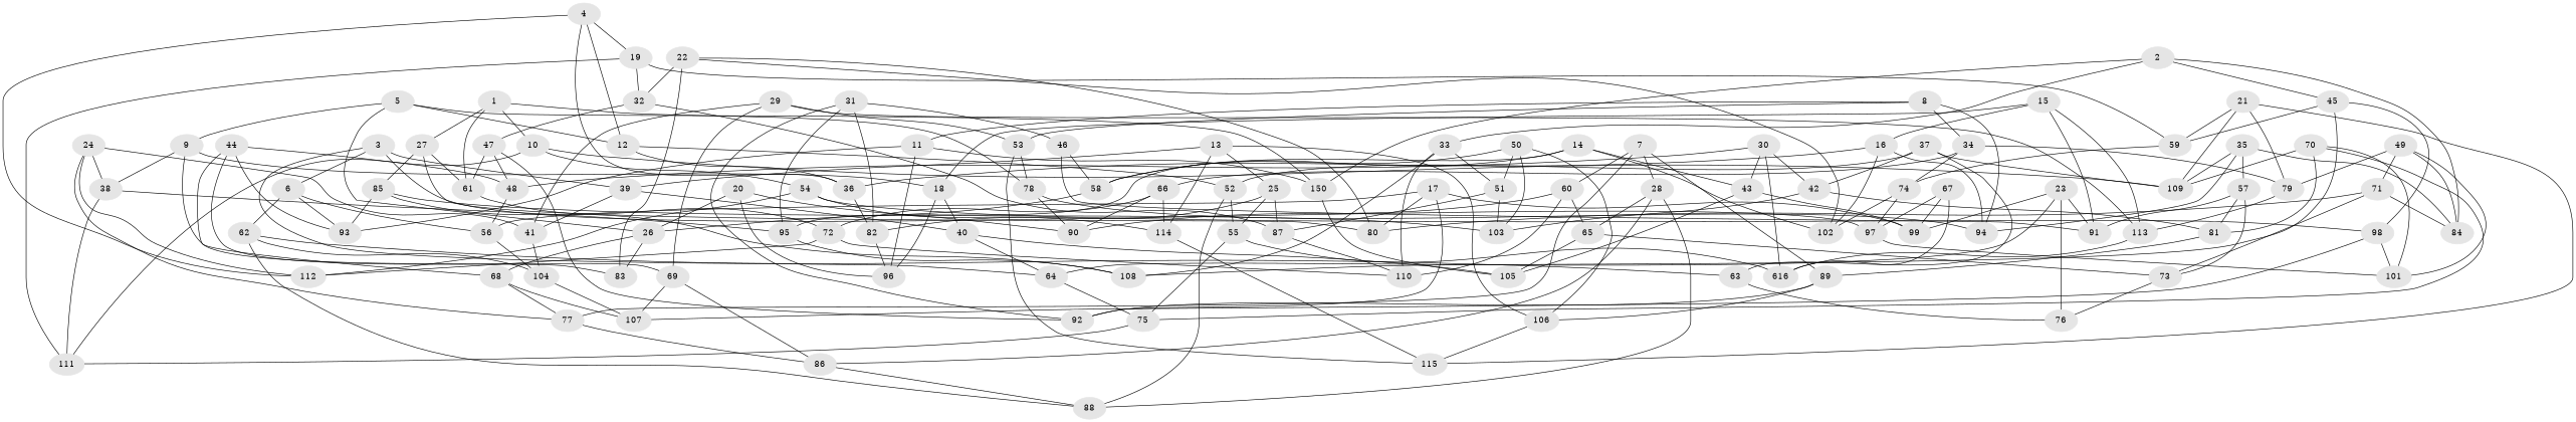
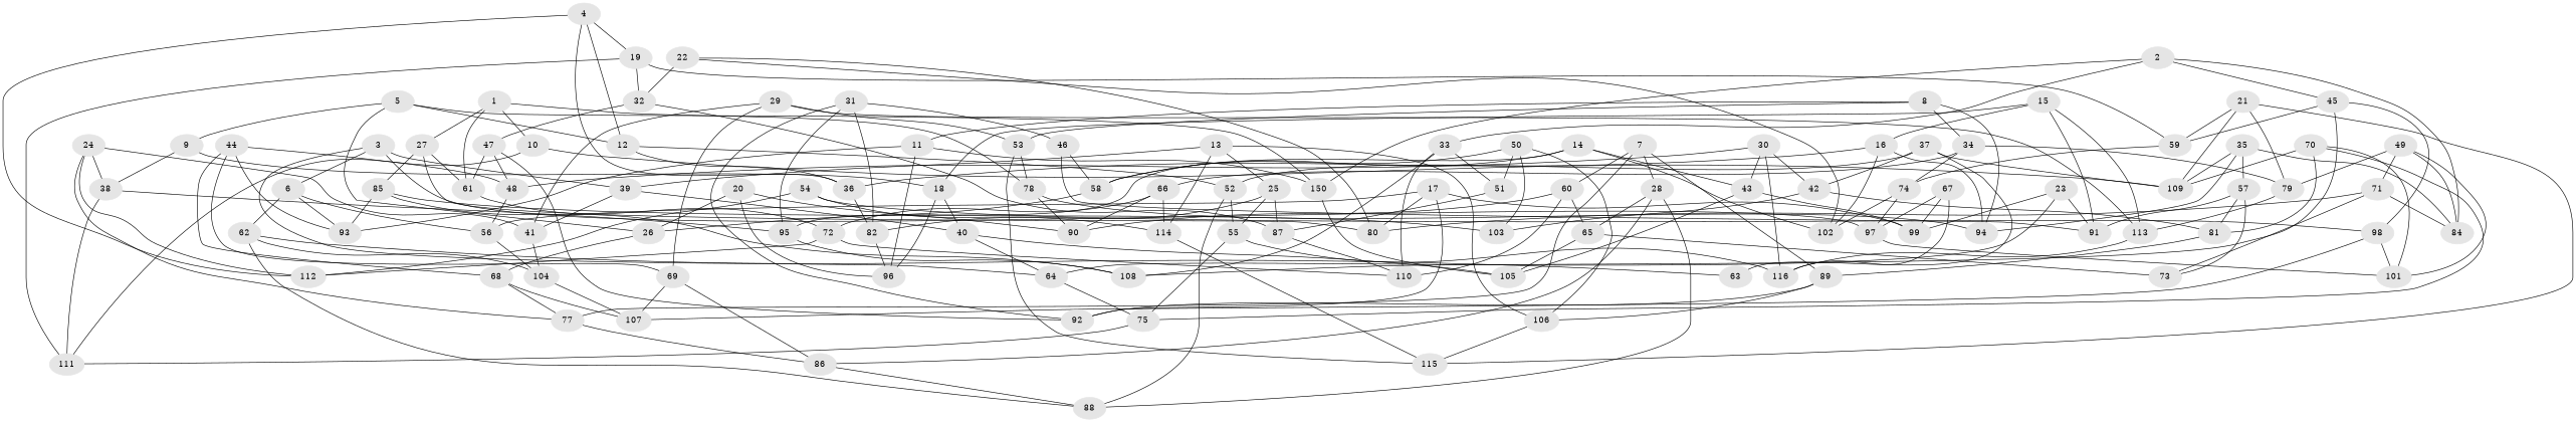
  graph {
    node [color=gray90 style=filled]
    1
    10
    27
    61
    78
    54
    109
    111
    80
    85
    72
    94
    90
    2
    33
    45
    84
    n18 [label=150]
    51
    108
    110
    59
    98
    105
    3
    6
    39
    64
    97
    56
    62
    93
    40
    41
    75
    101
    4
    12
    19
    36
    112
    52
    32
    82
    5
    9
    26
    18
    38
-   83
    68
    104
    63
    88
    7
    28
    60
    77
    89
    65
    86
    106
    92
    8
    11
    34
    53
    96
    79
    66
    74
    115
    95
    114
    55
    13
    25
    87
    14
    43
    58
    102
    99
    15
    16
    91
    113
-   116 [label=616]
+   116
    17
    47
    20
    46
    21
-   76
    22
    23
    24
    107
    103
    73
    29
    69
    30
    42
    48
    81
    31
    35
    57
    37
    44
    49
    71
    50
    67
    70
    1 -- 10
    1 -- 27
    1 -- 61
    1 -- 78
-   10 -- 54
    10 -- 109
    10 -- 111
    27 -- 61
    27 -- 80
    27 -- 85
    61 -- 72
    78 -- 94
    78 -- 90
    54 -- 98
    54 -- 112
    54 -- 114
    85 -- 108
    85 -- 93
    85 -- 103
    72 -- 110
    72 -- 112
    2 -- 33
    2 -- 45
    2 -- 84
    2 -- n18
    33 -- 51
    33 -- 108
    33 -- 110
    45 -- 108
    45 -- 59
    45 -- 98
    n18 -- 105
    51 -- 87
-   51 -- 103
    59 -- 74
    98 -- 101
    98 -- 107
    3 -- 6
    3 -- 39
    3 -- 64
    3 -- 97
    6 -- 56
    6 -- 62
    6 -- 93
    39 -- 40
    39 -- 41
    64 -- 75
    97 -- 101
    56 -- 104
    62 -- 104
    62 -- 63
    62 -- 88
    40 -- 105
    40 -- 64
    41 -- 104
    75 -- 111
    4 -- 12
    4 -- 19
    4 -- 36
    4 -- 112
    12 -- 36
    12 -- 52
    19 -- 111
    19 -- 59
    19 -- 32
    36 -- 82
    52 -- 88
    52 -- 55
    32 -- 87
    32 -- 47
    82 -- 96
    5 -- n18
    5 -- 12
    5 -- 9
    5 -- 26
    9 -- 18
    9 -- 38
-   9 -- 83
-   26 -- 83
    26 -- 68
    18 -- 40
    18 -- 96
    38 -- 111
    38 -- 95
    68 -- 77
    68 -- 107
    104 -- 107
-   63 -- 76
    7 -- 28
    7 -- 60
    7 -- 77
    7 -- 89
    28 -- 88
    28 -- 65
    28 -- 86
    60 -- 90
    60 -- 110
    60 -- 65
    77 -- 86
    89 -- 106
    89 -- 92
    65 -- 105
    65 -- 73
    86 -- 88
    106 -- 115
    8 -- 94
    8 -- 11
    8 -- 34
    8 -- 53
    11 -- n18
    11 -- 93
    11 -- 96
    34 -- 79
    34 -- 66
    34 -- 74
    53 -- 78
    53 -- 115
    79 -- 113
    66 -- 72
    66 -- 90
    66 -- 114
    74 -- 97
    74 -- 102
    95 -- 108
    114 -- 115
    55 -- 75
    55 -- 116
    13 -- 39
    13 -- 106
    13 -- 114
    13 -- 25
    25 -- 82
    25 -- 55
    25 -- 87
    87 -- 110
    14 -- 95
    14 -- 43
    14 -- 58
    14 -- 102
    43 -- 105
    43 -- 99
    58 -- 26
    15 -- 18
    15 -- 16
    15 -- 91
    15 -- 113
    16 -- 94
    16 -- 36
    16 -- 102
    113 -- 116
    17 -- 80
    17 -- 56
    17 -- 92
    17 -- 99
    47 -- 61
    47 -- 92
    47 -- 48
    20 -- 90
    20 -- 26
    20 -- 96
    46 -- 58
    46 -- 91
    21 -- 109
    21 -- 59
    21 -- 79
    21 -- 115
    22 -- 80
    22 -- 32
-   22 -- 83
    22 -- 102
    23 -- 64
    23 -- 99
    23 -- 91
-   23 -- 76
    24 -- 41
    24 -- 112
    24 -- 38
    24 -- 77
-   73 -- 76
    29 -- 41
    29 -- 53
    29 -- 113
    29 -- 69
    69 -- 86
    69 -- 107
    30 -- 43
    30 -- 116
    30 -- 42
    30 -- 48
    42 -- 103
    42 -- 81
    48 -- 56
    81 -- 89
    31 -- 82
    31 -- 92
    31 -- 95
    31 -- 46
    35 -- 109
    35 -- 94
    35 -- 84
    35 -- 57
    57 -- 91
    57 -- 73
    57 -- 81
    37 -- 109
    37 -- 52
    37 -- 63
    37 -- 42
    44 -- 93
    44 -- 68
    44 -- 69
    44 -- 48
    49 -- 84
    49 -- 101
    49 -- 79
    49 -- 71
    71 -- 80
    71 -- 84
    71 -- 73
    50 -- 51
    50 -- 106
    50 -- 58
    50 -- 103
    67 -- 97
    67 -- 99
    67 -- 116
    70 -- 109
    70 -- 75
    70 -- 101
    70 -- 81
  }
